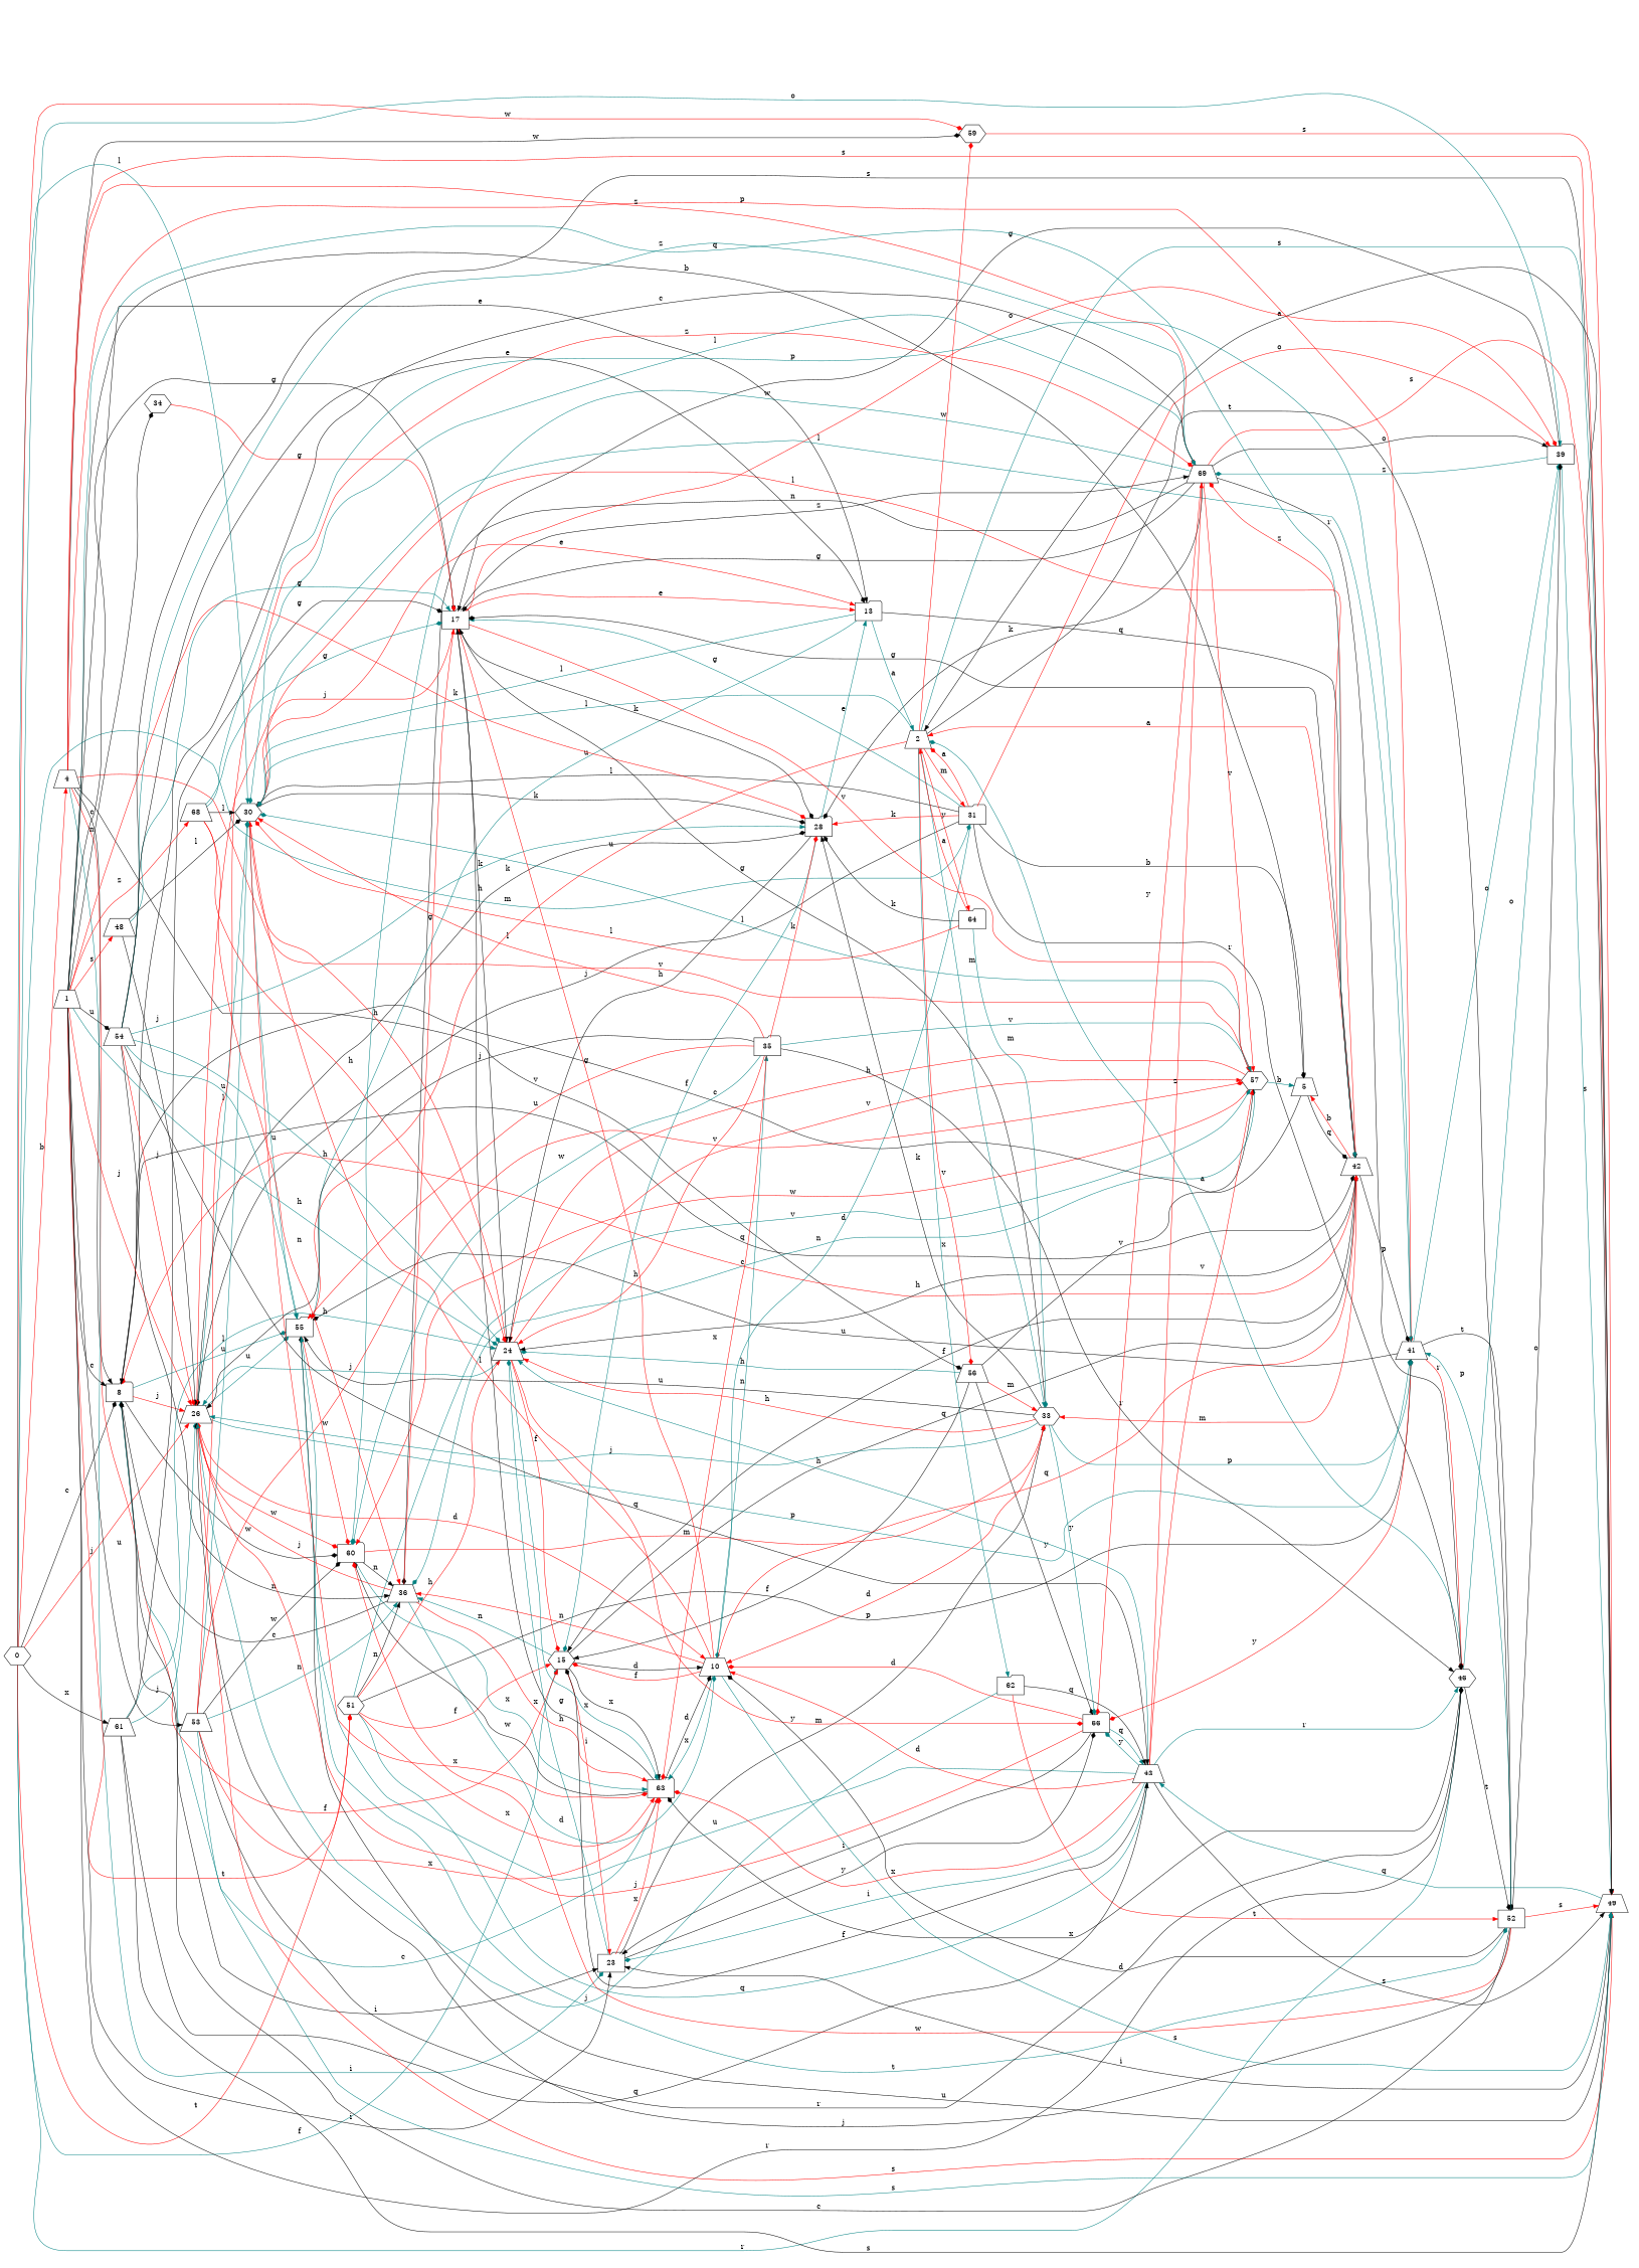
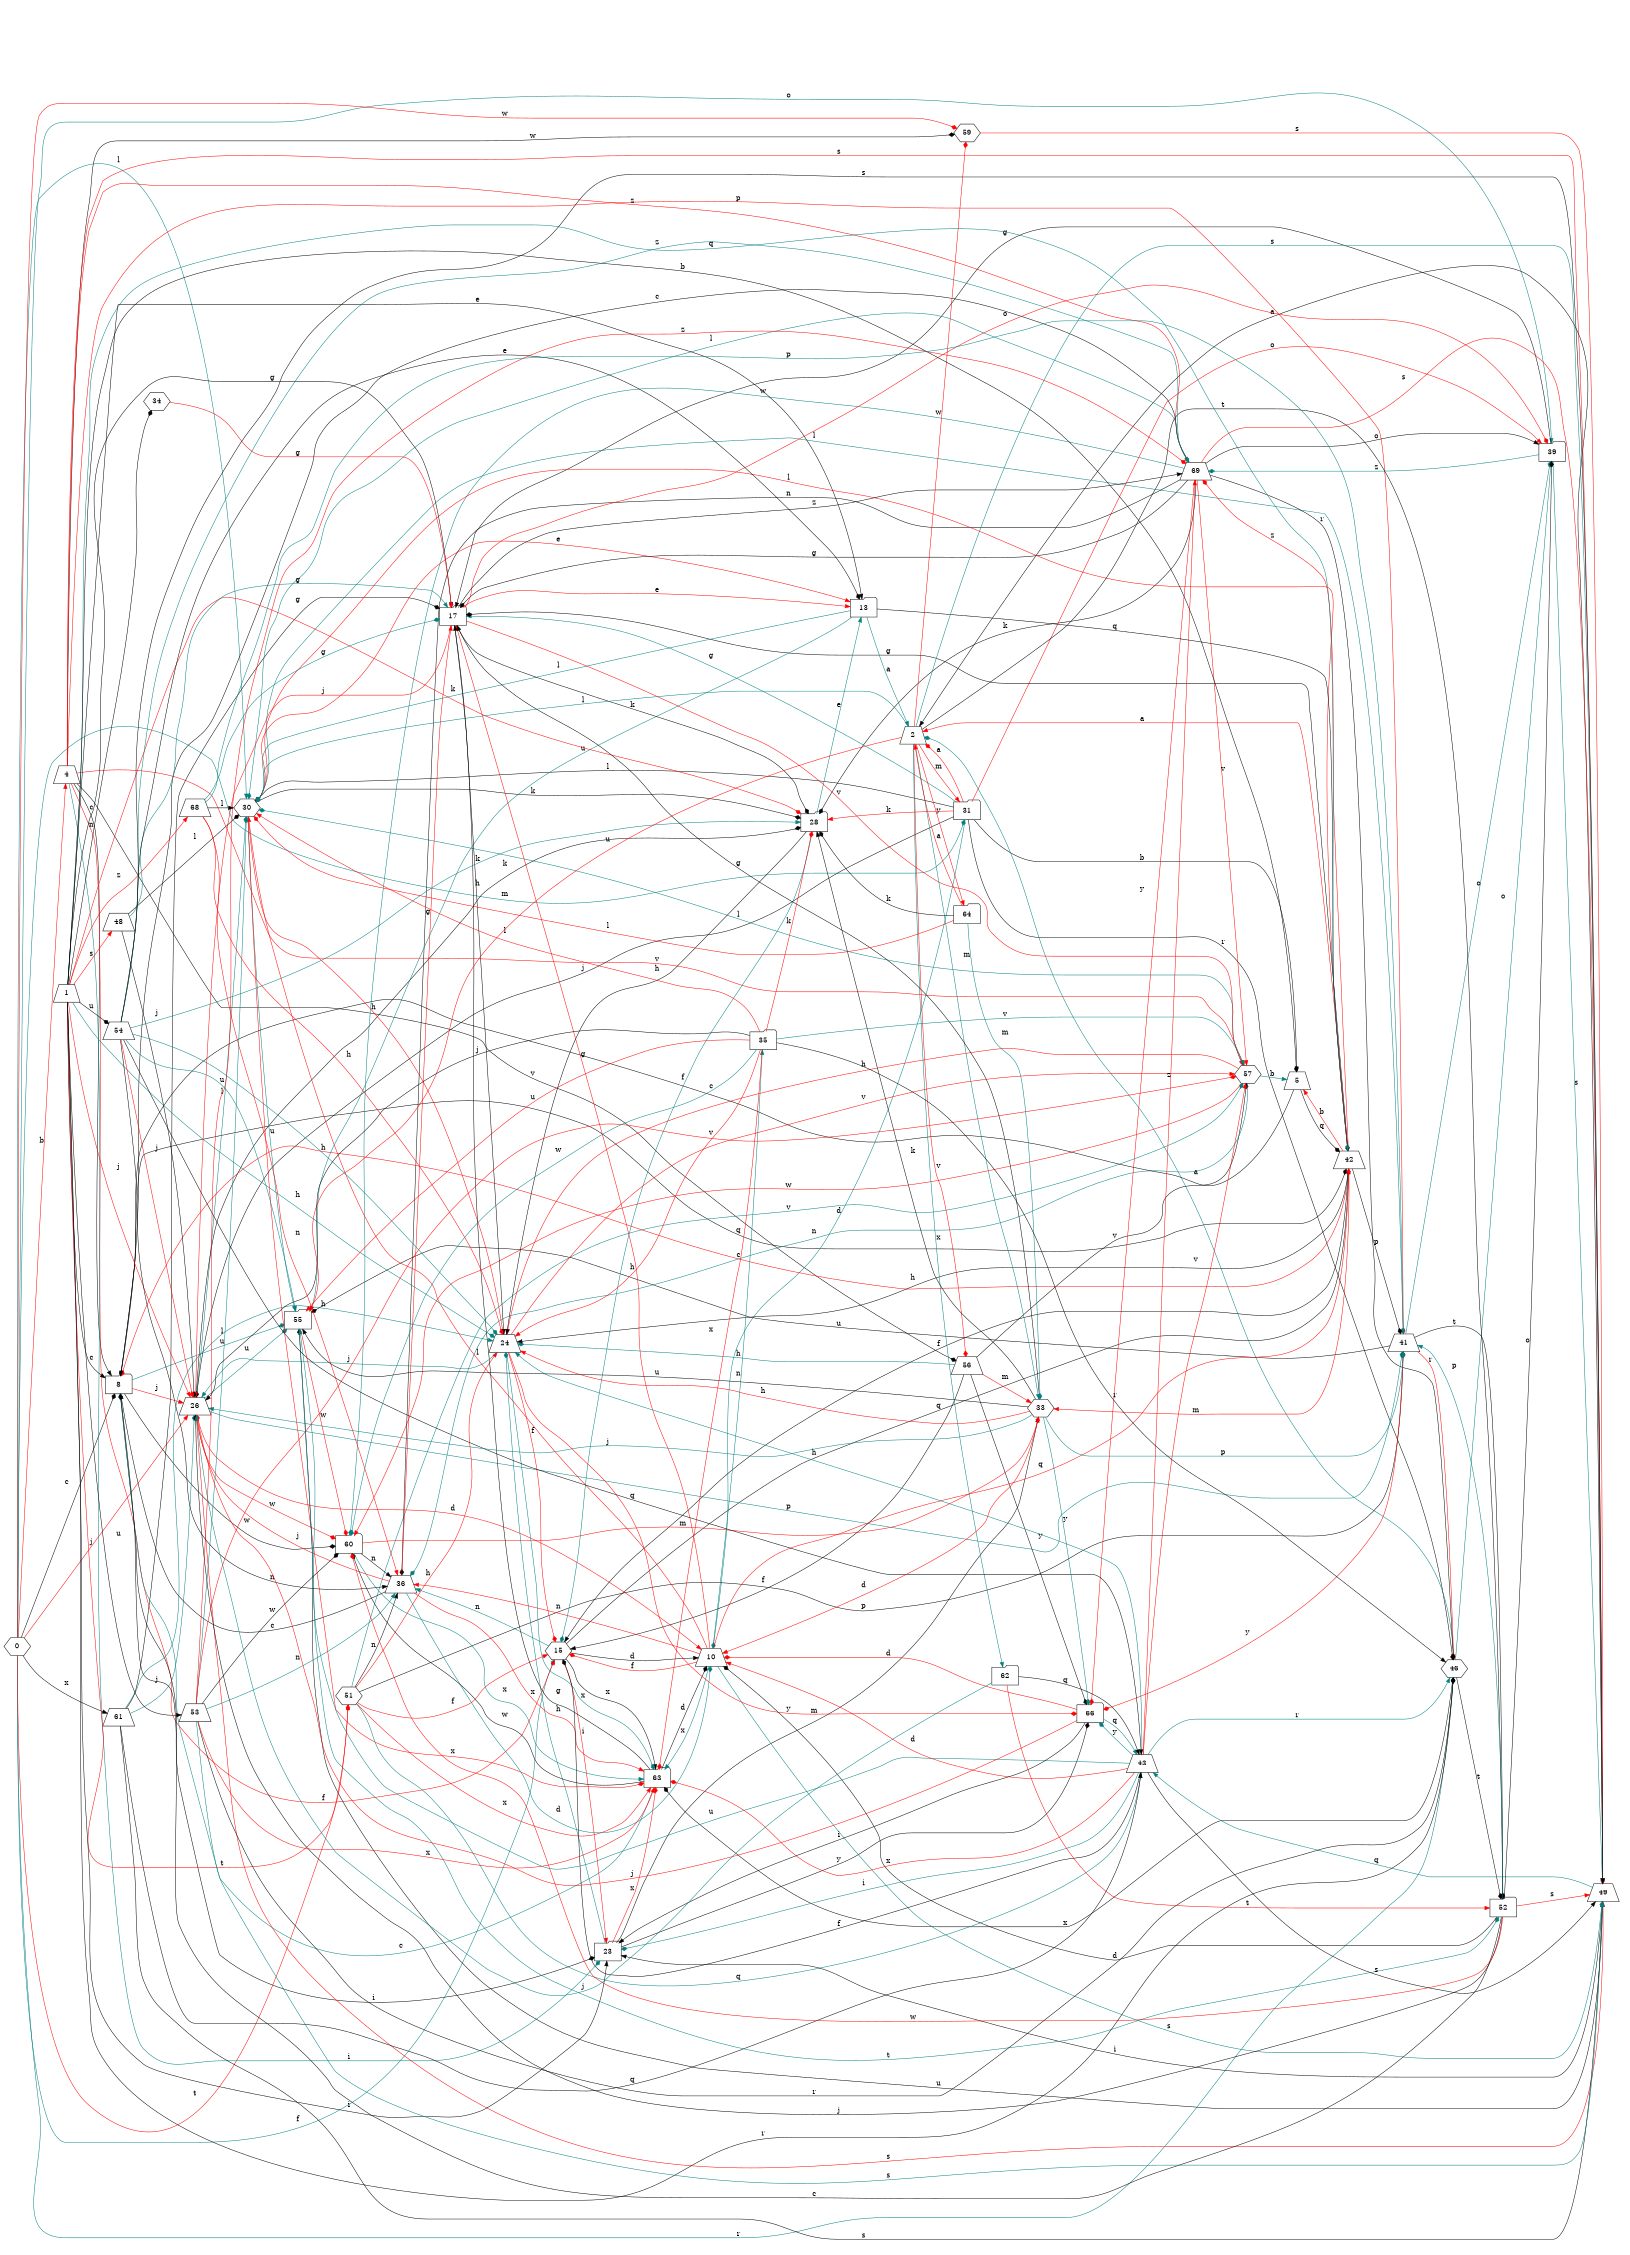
  strict digraph {
    rankdir=LR
    node [shape=trapezium]
    edge [arrowhead=normal color=red]
    0 [shape=hexagon]
    4
    8 [shape=folder]
    15 [shape=hexagon]
    26
    30 [shape=hexagon]
    31 [shape=folder]
    39 [shape=folder]
    46 [shape=hexagon]
    51 [shape=hexagon]
    59 [shape=hexagon]
    61
    23 [shape=folder]
    49
    56
    41
    57 [shape=hexagon]
    69
    42
    55 [shape=folder]
    60 [shape=folder]
    10
    36
    63 [shape=folder]
    28 [shape=folder]
    13 [shape=folder]
    n27 [label=24]
    5
    17 [shape=folder]
    2
    52 [shape=folder]
    43
    1
    34 [shape=hexagon]
    48
    53
    54
    68
    66 [shape=folder]
    33 [shape=hexagon]
    62 [shape=folder]
    64 [shape=folder]
    35 [shape=folder]
    0 -> 4 [label=b]
    0 -> 8 [arrowhead=diamond color=black label=c]
    0 -> 15 [arrowhead=diamond color=teal label=f]
    0 -> 26 [label=j]
    0 -> 30 [color=teal label=l]
    0 -> 31 [arrowhead=diamond color=teal label=m]
    0 -> 39 [color=teal label=o]
    0 -> 46 [arrowhead=diamond color=teal label=r]
    0 -> 51 [label=t]
    0 -> 59 [arrowhead=diamond label=w]
    0 -> 61 [color=black label=x]
    4 -> 8 [color=black label=c]
    4 -> 15 [label=f]
    4 -> 59 [arrowhead=diamond color=black label=w]
    4 -> 23 [arrowhead=diamond color=teal label=i]
    4 -> 49 [arrowhead=diamond label=s]
    4 -> 56 [arrowhead=diamond color=black label=v]
    4 -> 41 [arrowhead=diamond label=p]
    4 -> 57 [arrowhead=diamond label=v]
    4 -> 69 [label=z]
    8 -> 26 [label=j]
-   8 -> 23 [color=black label=i]
+   8 -> 23 [arrowhead=diamond color=black label=i]
    8 -> 42 [arrowhead=diamond color=black label=q]
    8 -> 55 [arrowhead=diamond color=teal label=u]
    8 -> 60 [arrowhead=diamond color=black label=w]
    15 -> 23 [label=i]
    15 -> 42 [color=black label=q]
    15 -> 10 [color=black label=d]
    15 -> 36 [color=teal label=n]
    15 -> 63 [color=black label=x]
    26 -> 30 [arrowhead=diamond color=teal label=l]
    26 -> 49 [label=s]
    26 -> 41 [arrowhead=diamond color=teal label=p]
    26 -> 55 [arrowhead=diamond color=teal label=u]
    26 -> 60 [arrowhead=diamond label=w]
    26 -> 10 [label=d]
    26 -> 28 [arrowhead=diamond color=black label=k]
    30 -> 55 [color=teal label=u]
    30 -> 63 [arrowhead=diamond label=x]
    30 -> 28 [arrowhead=diamond color=black label=k]
    30 -> 13 [label=e]
    30 -> n27 [label=h]
    31 -> 26 [arrowhead=diamond color=black label=j]
    31 -> 30 [arrowhead=diamond color=black label=l]
    31 -> 39 [label=o]
    31 -> 46 [arrowhead=diamond color=black label=r]
    31 -> 10 [arrowhead=diamond color=teal label=d]
    31 -> 28 [label=k]
    31 -> 5 [color=black label=b]
    31 -> 17 [color=teal label=g]
    31 -> 2 [arrowhead=diamond label=a]
    39 -> 49 [color=teal label=s]
    39 -> 69 [arrowhead=diamond color=teal label=z]
    39 -> 17 [color=black label=g]
    46 -> 39 [color=teal label=o]
    46 -> 63 [arrowhead=diamond color=black label=x]
    46 -> 2 [arrowhead=diamond color=teal label=a]
    46 -> 52 [arrowhead=diamond color=black label=t]
    51 -> 15 [label=f]
    51 -> 41 [arrowhead=diamond color=black label=p]
    51 -> 57 [arrowhead=diamond color=teal label=v]
    51 -> 36 [color=black label=n]
    51 -> 63 [label=x]
    51 -> n27 [label=h]
    51 -> 43 [color=teal label=q]
    59 -> 49 [label=s]
    61 -> 26 [arrowhead=diamond color=teal label=j]
    61 -> 49 [color=black label=s]
    61 -> n27 [color=teal label=h]
    61 -> 17 [arrowhead=diamond color=black label=g]
    61 -> 43 [color=black label=q]
    23 -> 63 [arrowhead=diamond label=x]
    23 -> n27 [arrowhead=diamond color=teal label=h]
    23 -> 66 [arrowhead=diamond color=black label=y]
    23 -> 33 [color=black label=m]
    49 -> 23 [color=black label=i]
    49 -> 55 [arrowhead=diamond color=black label=u]
    49 -> 2 [color=black label=a]
    49 -> 43 [color=teal label=q]
    56 -> 15 [color=black label=f]
    56 -> 57 [arrowhead=diamond color=black label=v]
    56 -> n27 [arrowhead=diamond color=teal label=h]
    56 -> 66 [arrowhead=diamond color=black label=y]
    56 -> 33 [label=m]
    41 -> 30 [arrowhead=diamond color=teal label=l]
    41 -> 39 [arrowhead=diamond color=teal label=o]
    41 -> 46 [label=r]
    41 -> 55 [arrowhead=diamond color=black label=u]
    41 -> 52 [arrowhead=diamond color=black label=t]
    41 -> 66 [arrowhead=diamond label=y]
    57 -> 30 [arrowhead=diamond color=teal label=l]
    57 -> 60 [label=w]
    57 -> 36 [arrowhead=diamond color=teal label=n]
    57 -> n27 [label=h]
    57 -> 5 [color=teal label=b]
-   69 -> 8 [color=black label=c]
+   69 -> 8 [arrowhead=diamond color=black label=c]
    69 -> 30 [arrowhead=diamond color=teal label=l]
    69 -> 39 [color=black label=o]
    69 -> 46 [arrowhead=diamond color=black label=r]
    69 -> 49 [label=s]
    69 -> 57 [label=v]
    69 -> 60 [arrowhead=diamond color=teal label=w]
    69 -> 36 [arrowhead=diamond color=black label=n]
    69 -> 28 [arrowhead=diamond color=black label=k]
    69 -> 17 [arrowhead=diamond color=black label=g]
    69 -> 66 [arrowhead=diamond label=y]
    42 -> 8 [arrowhead=diamond label=c]
    42 -> 15 [color=black label=f]
    42 -> 30 [arrowhead=diamond label=l]
    42 -> 41 [arrowhead=diamond color=black label=p]
    42 -> 69 [arrowhead=diamond label=z]
    42 -> n27 [color=black label=h]
    42 -> 5 [label=b]
    42 -> 17 [arrowhead=diamond color=black label=g]
    42 -> 2 [label=a]
    42 -> 33 [label=m]
    55 -> 60 [arrowhead=diamond label=w]
    55 -> 52 [arrowhead=diamond color=teal label=t]
    60 -> 36 [color=black label=n]
    60 -> 63 [color=teal label=x]
    60 -> 33 [arrowhead=diamond label=m]
    10 -> 15 [arrowhead=diamond label=f]
    10 -> 30 [label=l]
    10 -> 49 [arrowhead=diamond color=teal label=s]
    10 -> 42 [arrowhead=diamond label=q]
    10 -> 36 [label=n]
    10 -> 63 [color=teal label=x]
    10 -> 17 [arrowhead=diamond label=g]
    10 -> 35 [color=teal label=n]
    36 -> 8 [color=black label=c]
    36 -> 26 [arrowhead=diamond label=j]
    36 -> 10 [arrowhead=diamond color=teal label=d]
    36 -> 63 [label=x]
    36 -> 17 [label=g]
    63 -> 8 [arrowhead=diamond color=teal label=c]
    63 -> 60 [arrowhead=diamond color=black label=w]
    63 -> 10 [arrowhead=diamond color=black label=d]
    63 -> 17 [color=black label=g]
    28 -> 15 [arrowhead=diamond color=teal label=f]
    28 -> 13 [color=teal label=e]
    28 -> n27 [color=black label=h]
    13 -> 30 [arrowhead=diamond color=teal label=l]
    13 -> 42 [arrowhead=diamond color=black label=q]
    13 -> 55 [color=teal label=u]
    13 -> 2 [color=teal label=a]
    n27 -> 15 [arrowhead=diamond label=f]
    n27 -> 26 [color=teal label=j]
    n27 -> 57 [label=v]
    n27 -> 63 [arrowhead=diamond color=teal label=x]
    n27 -> 66 [arrowhead=diamond label=y]
    5 -> 8 [color=black label=c]
    5 -> 42 [arrowhead=diamond color=black label=q]
    17 -> 26 [label=j]
    17 -> 39 [arrowhead=diamond label=o]
    17 -> 57 [label=v]
    17 -> 69 [color=black label=z]
    17 -> 28 [arrowhead=diamond color=black label=k]
    17 -> 13 [label=e]
    17 -> n27 [color=black label=h]
    2 -> 30 [color=teal label=l]
    2 -> 31 [label=m]
    2 -> 59 [arrowhead=diamond label=w]
    2 -> 49 [color=teal label=s]
    2 -> 56 [arrowhead=diamond label=v]
    2 -> 55 [label=u]
    2 -> 52 [color=black label=t]
    2 -> 33 [color=teal label=m]
    2 -> 62 [color=teal label=x]
    2 -> 64 [label=y]
    52 -> 8 [arrowhead=diamond color=black label=c]
    52 -> 26 [arrowhead=diamond color=black label=j]
    52 -> 39 [arrowhead=diamond color=black label=o]
    52 -> 49 [label=s]
    52 -> 41 [color=teal label=p]
    52 -> 60 [arrowhead=diamond label=w]
    52 -> 10 [arrowhead=diamond color=black label=d]
    43 -> 15 [arrowhead=diamond color=black label=f]
    43 -> 46 [color=teal label=r]
    43 -> 23 [arrowhead=diamond color=teal label=i]
    43 -> 49 [color=black label=s]
    43 -> 57 [label=v]
    43 -> 69 [label=z]
    43 -> 55 [color=teal label=u]
    43 -> 10 [label=d]
    43 -> 63 [arrowhead=diamond label=x]
    43 -> n27 [color=teal label=h]
    43 -> 66 [arrowhead=diamond color=teal label=y]
    1 -> 8 [color=black label=c]
    1 -> 26 [label=j]
    1 -> 46 [arrowhead=diamond color=black label=r]
    1 -> 51 [arrowhead=diamond label=t]
    1 -> 23 [color=black label=i]
    1 -> 42 [color=teal label=q]
    1 -> 28 [arrowhead=diamond label=k]
    1 -> 13 [color=black label=e]
    1 -> n27 [arrowhead=diamond color=teal label=h]
    1 -> 5 [arrowhead=diamond color=black label=b]
    1 -> 17 [color=black label=g]
    1 -> 34 [arrowhead=diamond color=black label=n]
    1 -> 48 [label=s]
    1 -> 53 [color=black label=u]
    1 -> 54 [arrowhead=diamond color=black label=u]
    1 -> 68 [label=z]
    34 -> 17 [arrowhead=diamond label=g]
    48 -> 26 [arrowhead=diamond color=black label=j]
    48 -> 30 [arrowhead=diamond color=black label=l]
    48 -> 17 [color=teal label=g]
    53 -> 30 [arrowhead=diamond color=teal label=l]
    53 -> 46 [arrowhead=diamond color=black label=r]
    53 -> 49 [color=teal label=s]
    53 -> 57 [arrowhead=diamond label=v]
    53 -> 69 [arrowhead=diamond label=z]
    53 -> 60 [arrowhead=diamond color=black label=w]
    53 -> 36 [color=teal label=n]
    53 -> 63 [label=x]
    54 -> 26 [arrowhead=diamond label=j]
    54 -> 49 [color=black label=s]
    54 -> 69 [arrowhead=diamond color=teal label=z]
    54 -> 55 [color=teal label=u]
    54 -> 36 [color=black label=n]
    54 -> 28 [color=teal label=k]
    54 -> 13 [arrowhead=diamond color=black label=e]
    54 -> n27 [arrowhead=diamond color=teal label=h]
    54 -> 43 [color=black label=q]
    68 -> 30 [color=black label=l]
    68 -> 41 [color=teal label=p]
    68 -> 36 [label=n]
    68 -> n27 [arrowhead=diamond label=h]
    68 -> 17 [arrowhead=diamond color=teal label=g]
    66 -> 26 [arrowhead=diamond label=j]
    66 -> 23 [color=black label=i]
    66 -> 10 [arrowhead=diamond label=d]
    66 -> 43 [color=teal label=q]
    33 -> 26 [color=teal label=j]
    33 -> 41 [arrowhead=diamond color=teal label=p]
    33 -> 55 [color=black label=u]
    33 -> 10 [label=d]
    33 -> 28 [color=black label=k]
    33 -> n27 [label=h]
    33 -> 17 [color=black label=g]
    33 -> 66 [arrowhead=diamond color=teal label=y]
    62 -> 26 [color=teal label=j]
    62 -> 52 [label=t]
    62 -> 43 [color=black label=q]
    64 -> 30 [arrowhead=diamond label=l]
    64 -> 28 [arrowhead=diamond color=black label=k]
    64 -> 2 [label=a]
    64 -> 33 [arrowhead=diamond color=teal label=m]
    35 -> 26 [color=black label=j]
    35 -> 30 [label=l]
    35 -> 46 [color=black label=r]
    35 -> 57 [color=teal label=v]
    35 -> 55 [label=u]
    35 -> 60 [arrowhead=diamond color=teal label=w]
    35 -> 63 [arrowhead=diamond label=x]
    35 -> 28 [arrowhead=diamond label=k]
    35 -> n27 [label=h]
  }
